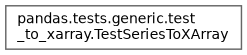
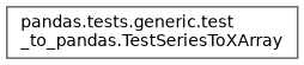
  digraph {
    rankdir=LR
-   n1 [color=grey40 fillcolor=white fontname=Helvetica fontsize=10 height=0.2 label="pandas.tests.generic.test\l_to_xarray.TestSeriesToXArray" shape=box style=filled width=0.4]
+   n1 [color=grey40 fillcolor=white fontname=Helvetica fontsize=10 height=0.2 label="pandas.tests.generic.test\l_to_pandas.TestSeriesToXArray" shape=box style=filled width=0.4]
  }
